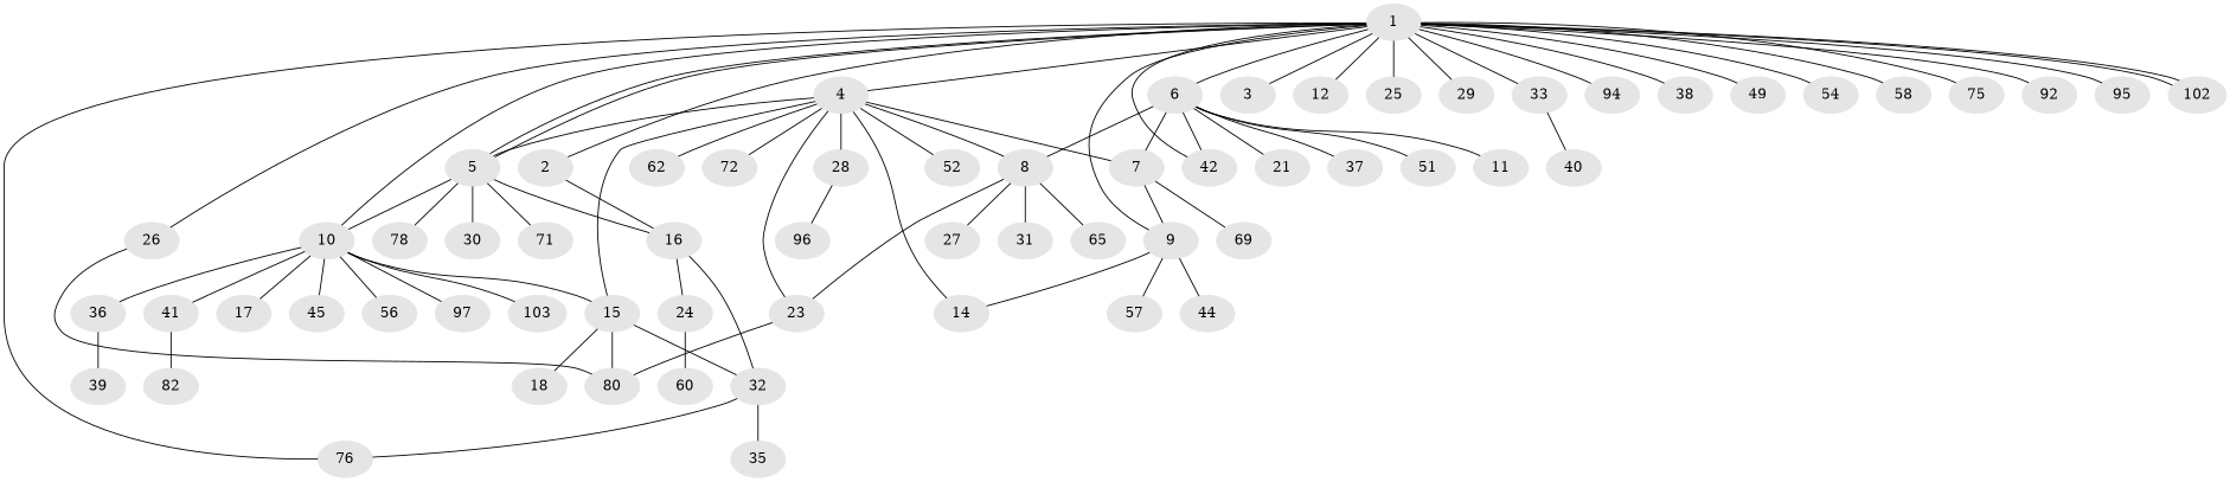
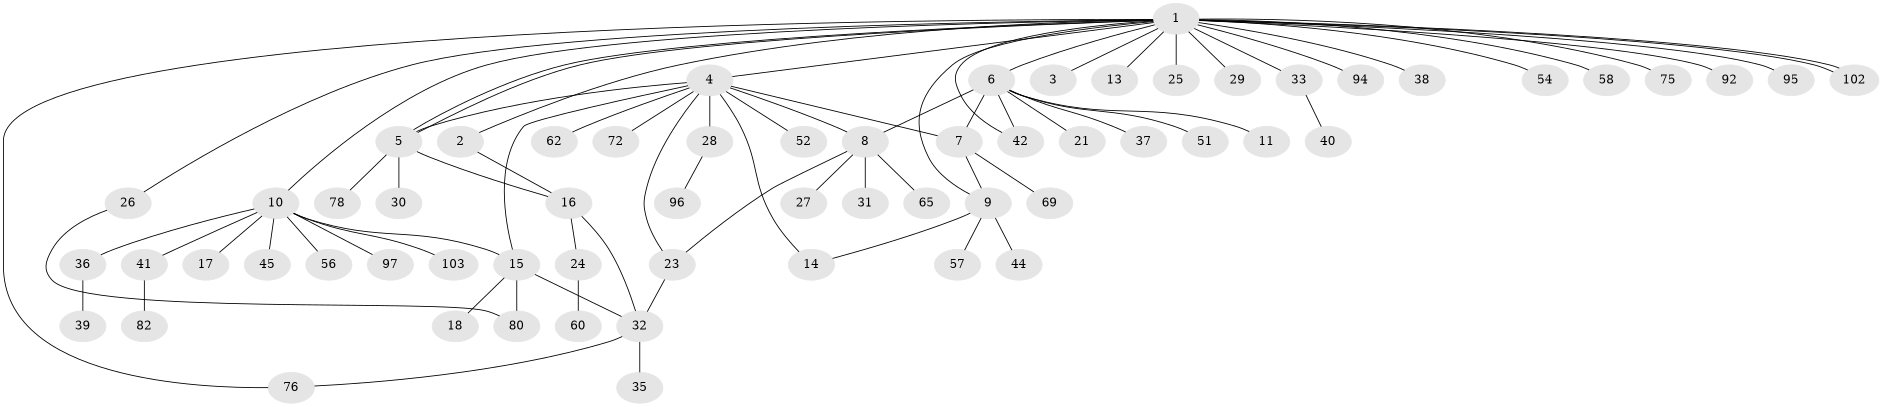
  graph {
    node [color=gray90 style=filled]
    1
    2
    3
    4
    5
    6
    9
    10 [super="+43+100+48+19+47+12"]
-   13 [label=12]
+   13
    25
    26 [super="+53"]
    29
    33
    n14 [label=94 super="+68"]
    38
    42 [super="+60"]
-   49
    54
    58
    75
    76 [super="+77"]
    92
    95
    102
    16 [super="+105+104+86+59"]
    7
    8 [super="+20+63+46"]
    14 [super="+70"]
    15
    23
    28
    52
    62
    72
    30
-   71
    78 [super="+99"]
    11
    21 [super="+81"]
    37
    51 [super="+55+74"]
    44
    57 [super="+73"]
    17 [super="+101"]
    36 [super="+50"]
    41
    45
    56
    97
    103
    80 [super="+87"]
    40
    32
    24
    69
    27
    31
    65
    18
    96
    39
    82
    35
    n64 [label=60]
    1 -- 2
    1 -- 3
    1 -- 4
    1 -- 5
    1 -- 5
    1 -- 6
    1 -- 9
    1 -- 10
    1 -- 13
    1 -- 25
    1 -- 26
    1 -- 29
    1 -- 33
    1 -- n14
    1 -- 38
    1 -- 42
-   1 -- 49
    1 -- 54
    1 -- 58
    1 -- 75
    1 -- 76
    1 -- 92
    1 -- 95
    1 -- 102
    1 -- 102
    2 -- 16
    4 -- 5
    4 -- 7
    4 -- 8
    4 -- 14
    4 -- 15
    4 -- 23
    4 -- 28
    4 -- 52
    4 -- 62
    4 -- 72
-   5 -- 10 [weight=2]
    5 -- 16
    5 -- 30
-   5 -- 71
    5 -- 78
    6 -- 42
    6 -- 7
    6 -- 8
    6 -- 11
    6 -- 21
    6 -- 37
    6 -- 51
    9 -- 14
    9 -- 44
    9 -- 57
    10 -- 15
    10 -- 17
    10 -- 36 [weight=2]
    10 -- 41
    10 -- 45
    10 -- 56
    10 -- 97
    10 -- 103
    26 -- 80
    33 -- 40
    16 -- 32
    16 -- 24
    7 -- 9
    7 -- 69
    8 -- 23
    8 -- 27
    8 -- 31
    8 -- 65
    15 -- 80
    15 -- 32
    15 -- 18
-   23 -- 80
+   23 -- 32
    28 -- 96
    36 -- 39
    41 -- 82
    32 -- 76
    32 -- 35
    24 -- n64
  }
